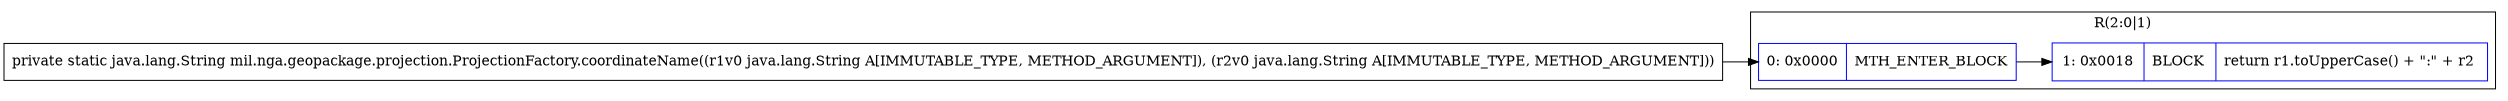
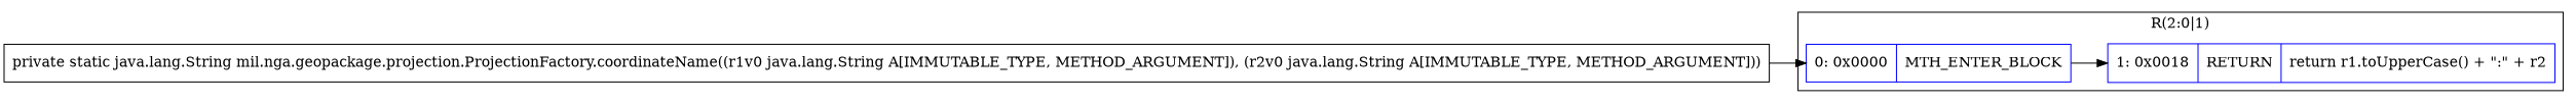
  digraph {
    rankdir=LR
    node [color=blue shape=record]
    n1 [label="{0\:\ 0x0000|MTH_ENTER_BLOCK\l}"]
-   n2 [label="{1\:\ 0x0018|BLOCK\l|return r1.toUpperCase() + \":\" + r2\l}"]
+   n2 [label="{1\:\ 0x0018|RETURN\l|return r1.toUpperCase() + \":\" + r2\l}"]
    n3 [label="{private static java.lang.String mil.nga.geopackage.projection.ProjectionFactory.coordinateName((r1v0 java.lang.String A[IMMUTABLE_TYPE, METHOD_ARGUMENT]), (r2v0 java.lang.String A[IMMUTABLE_TYPE, METHOD_ARGUMENT])) }" color=""]
    subgraph cluster_1 {
      label="R(2:0|1)"
      n1
      n2
    }
    n1 -> n2
    n3 -> n1
  }
